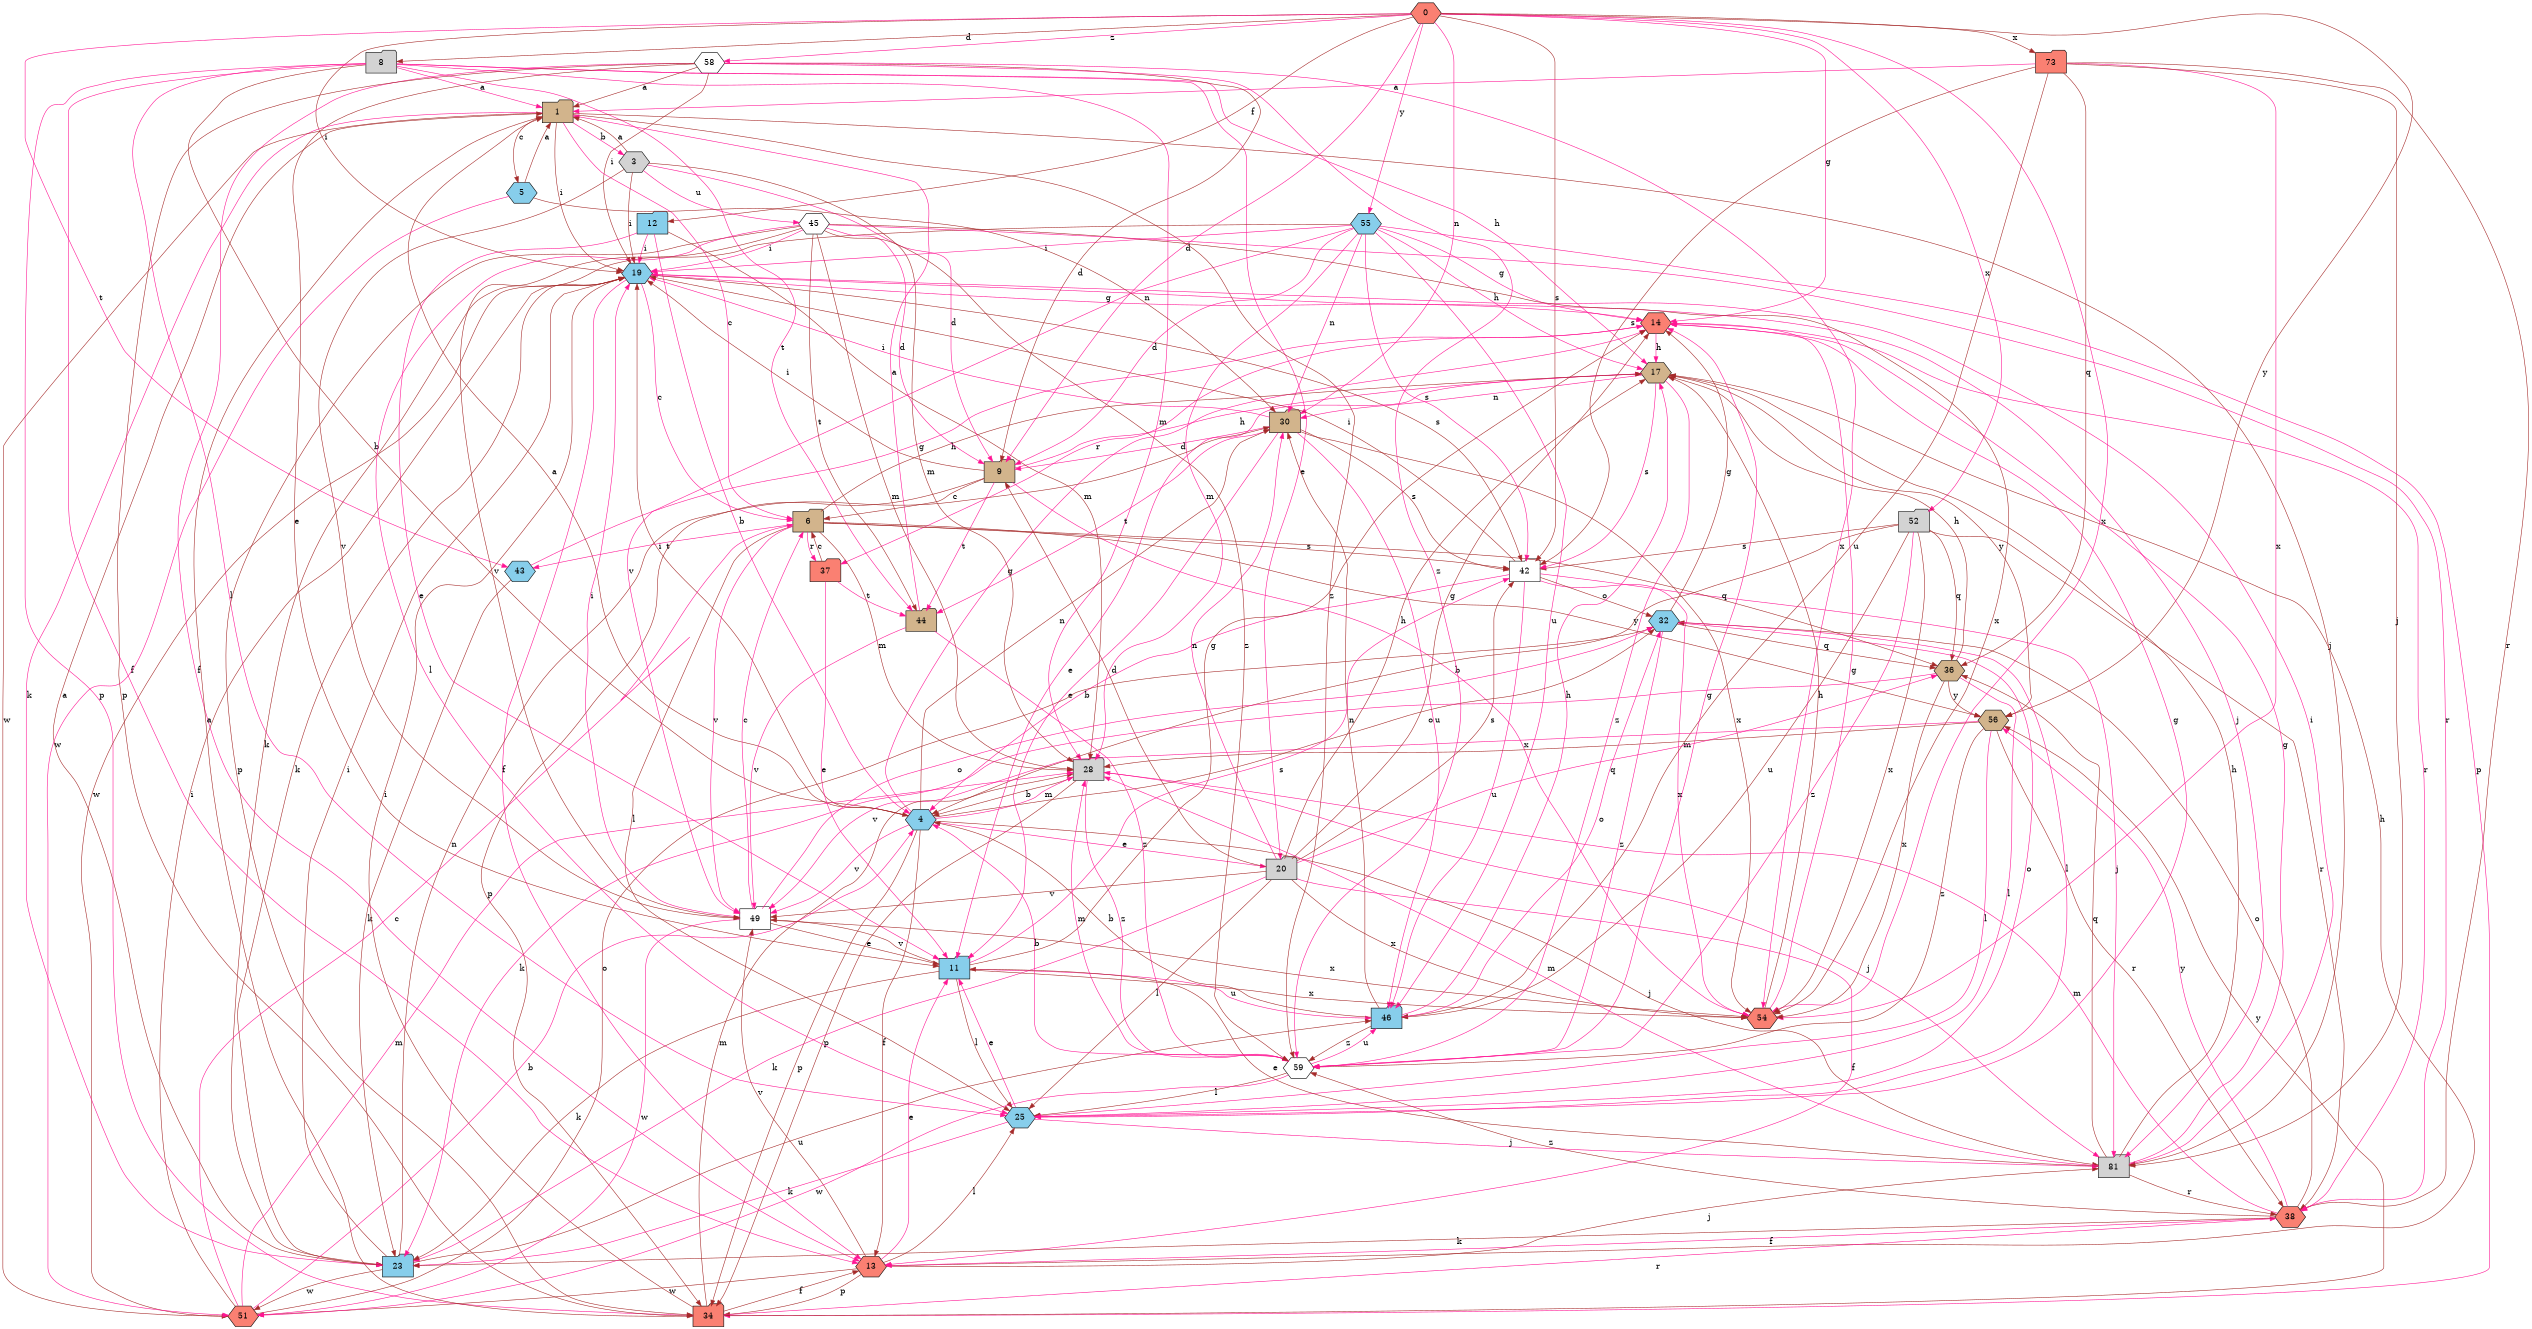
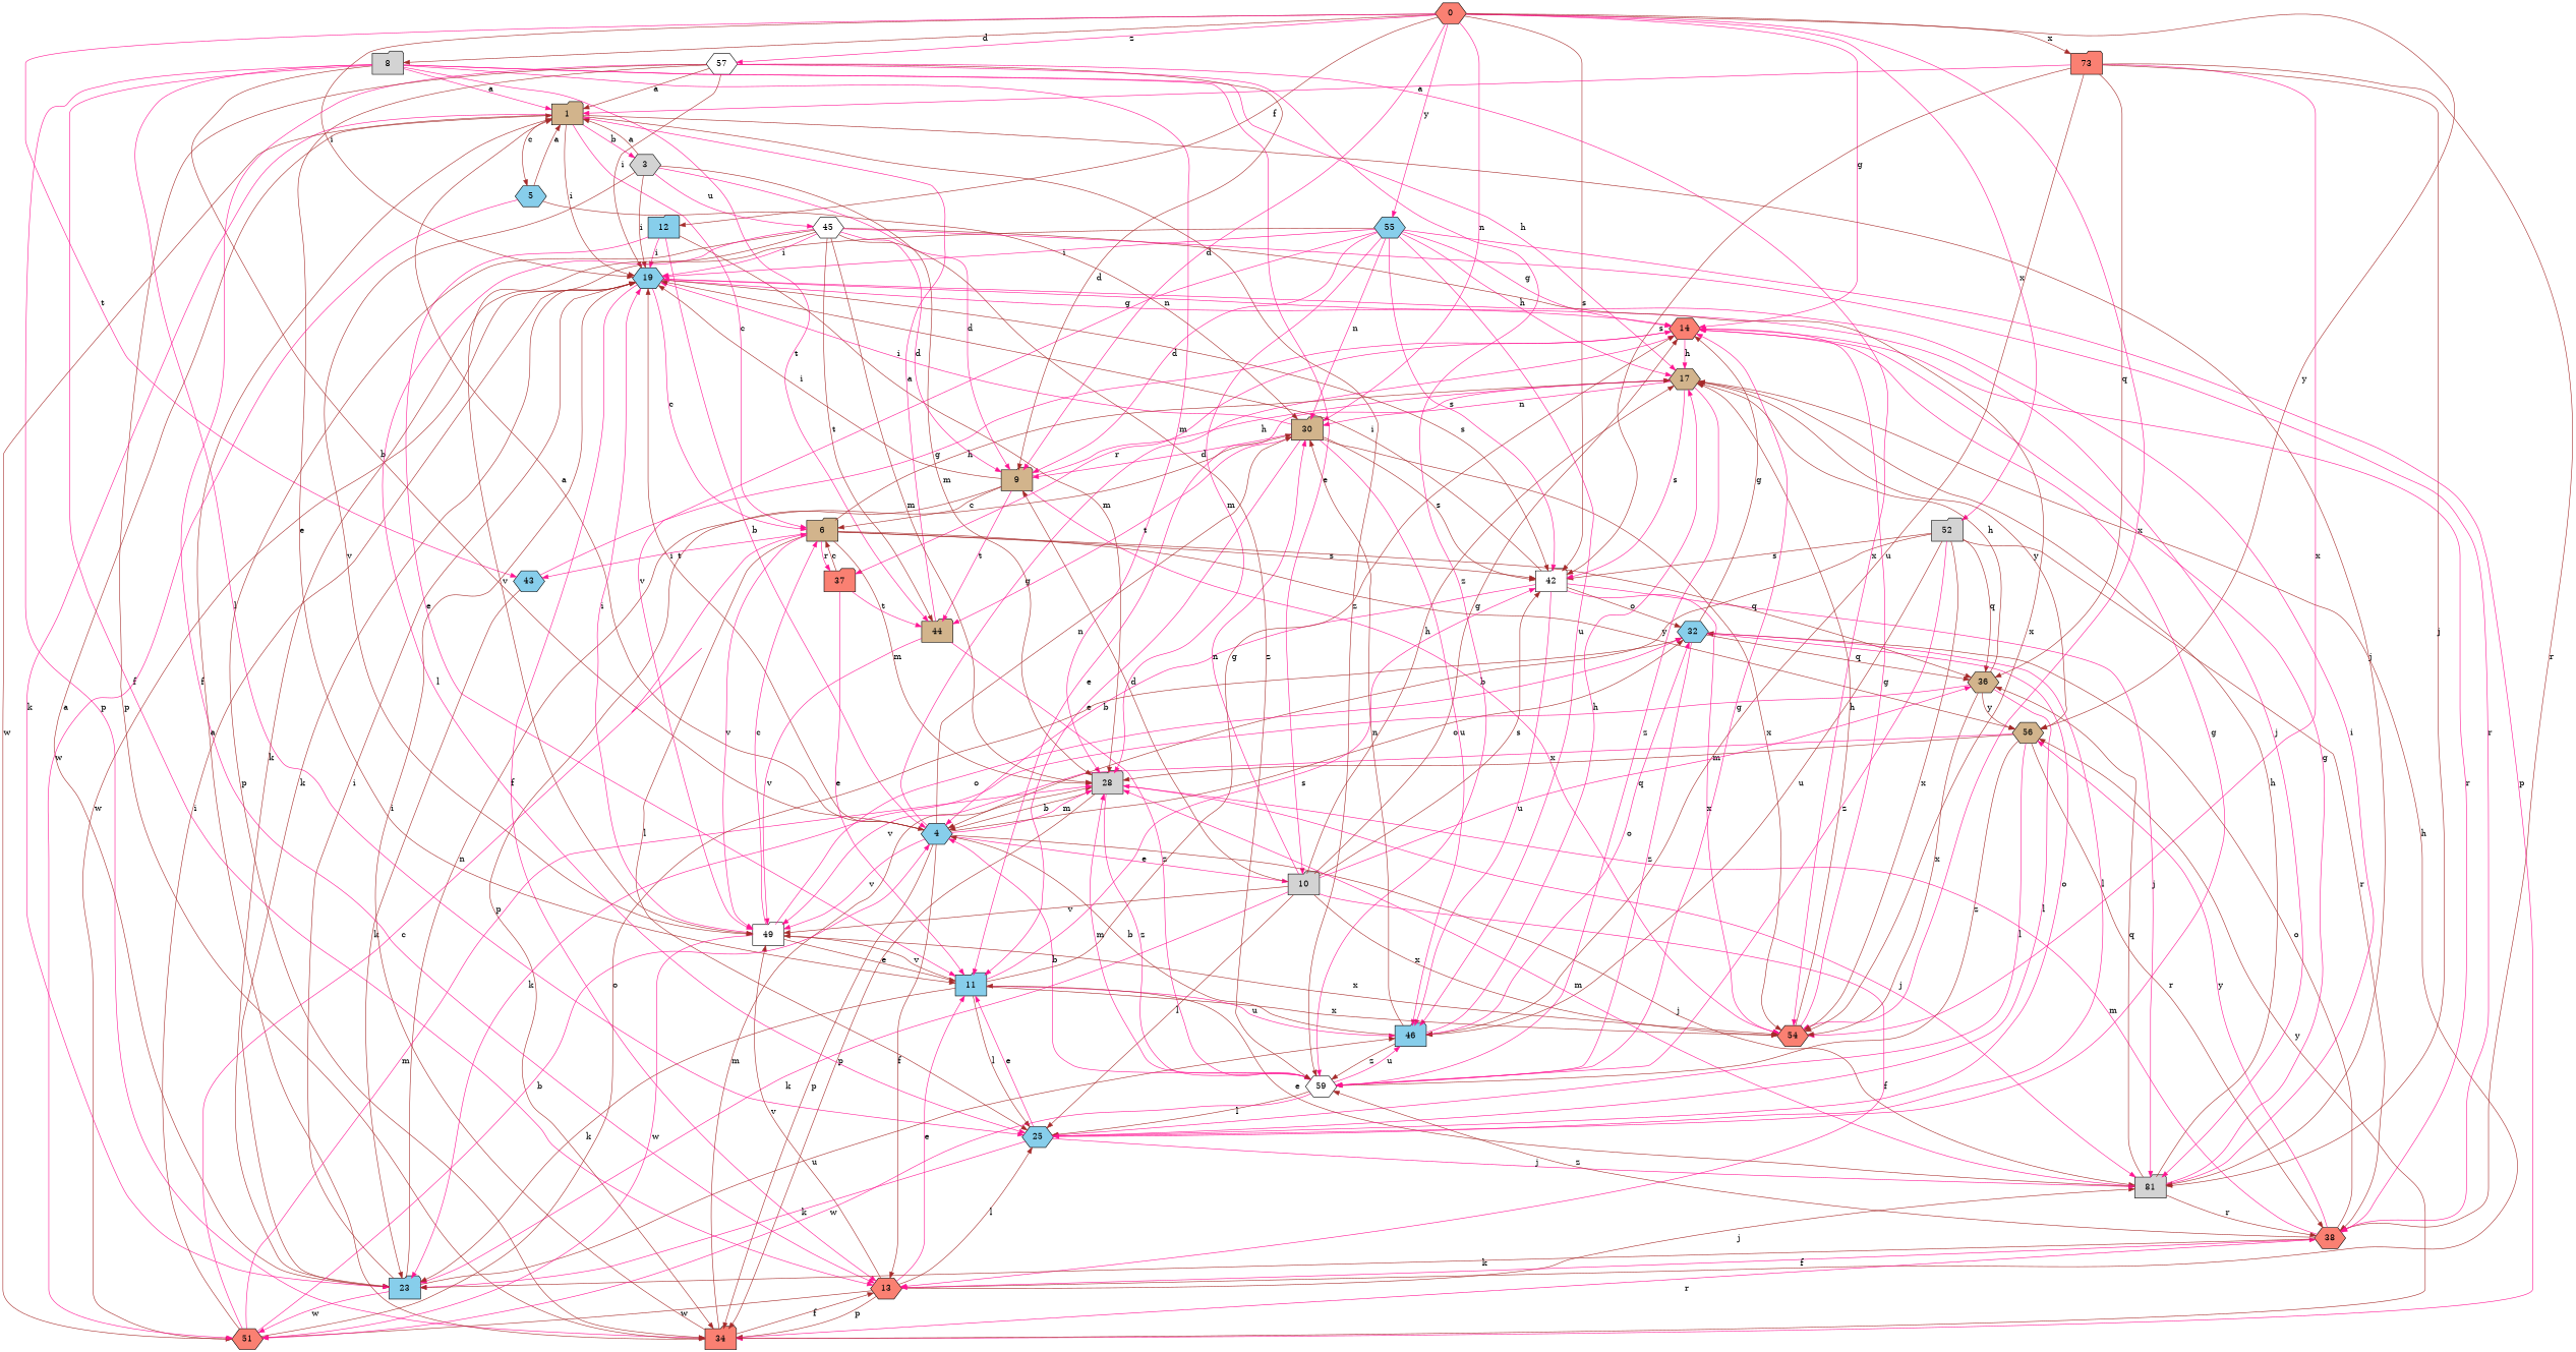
  strict digraph {
    node [fillcolor=skyblue shape=hexagon style=filled]
    edge [color=deeppink]
    0 [fillcolor=salmon]
    8 [fillcolor=lightgrey shape=folder]
    9 [fillcolor=tan shape=folder]
    12 [shape=folder]
    n5 [fillcolor=salmon label=14]
    19
    30 [fillcolor=tan shape=folder]
    42 [fillcolor=white shape=folder]
    43
    52 [fillcolor=lightgrey shape=folder]
    n11 [fillcolor=salmon label=73 shape=folder]
    54 [fillcolor=salmon]
    55
    56 [fillcolor=tan]
-   58 [fillcolor=white]
+   58 [fillcolor=white label=57]
    1 [fillcolor=tan shape=folder]
    28 [fillcolor=lightgrey shape=folder]
    4
-   10 [fillcolor=lightgrey shape=folder label=20]
+   10 [fillcolor=lightgrey shape=folder]
    13 [fillcolor=salmon]
    34 [fillcolor=salmon shape=folder]
    17 [fillcolor=tan]
    25
    44 [fillcolor=tan shape=folder]
    6 [fillcolor=tan shape=folder]
    11 [shape=folder]
    37 [fillcolor=salmon shape=folder]
    38 [fillcolor=salmon]
    n29 [fillcolor=lightgrey label=81 shape=folder]
    23 [shape=folder]
    51 [fillcolor=salmon]
    46 [shape=folder]
    32
    59 [fillcolor=white]
    36 [fillcolor=tan]
    49 [fillcolor=white shape=folder]
    3 [fillcolor=lightgrey]
    5
    45 [fillcolor=white]
    0 -> 8 [color=brown label=d]
    0 -> 9 [label=d]
    0 -> 12 [color=brown label=f]
    0 -> n5 [label=g]
    0 -> 19 [color=brown label=i]
    0 -> 30 [label=n]
    0 -> 42 [color=brown label=s]
    0 -> 43 [label=t]
    0 -> 52 [label=x]
    0 -> n11 [color=brown label=x]
    0 -> 54 [label=x]
    0 -> 55 [label=y]
    0 -> 56 [color=brown label=y]
    0 -> 58 [label=z]
    8 -> 1 [label=a]
    8 -> 28 [label=m]
    8 -> 4 [color=brown label=b]
    8 -> 10 [label=e]
    8 -> 13 [label=f]
    8 -> 34 [label=p]
    8 -> 17 [label=h]
    8 -> 25 [label=l]
    8 -> 44 [label=t]
    9 -> 19 [color=brown label=i]
    9 -> 54 [label=x]
    9 -> 34 [color=brown label=p]
    9 -> 17 [label=h]
    9 -> 44 [label=t]
    9 -> 6 [color=brown label=c]
    12 -> 19 [label=i]
    12 -> 28 [color=brown label=m]
    12 -> 4 [label=b]
    12 -> 11 [label=e]
    n5 -> 17 [label=h]
    n5 -> 37 [label=r]
    n5 -> 38 [label=r]
    19 -> n5 [label=g]
    19 -> 42 [color=brown label=s]
    19 -> 13 [label=f]
    19 -> 6 [label=c]
    19 -> n29 [label=j]
    19 -> 23 [color=brown label=k]
    19 -> 51 [color=brown label=w]
    30 -> 9 [label=d]
    30 -> 19 [label=i]
    30 -> 42 [color=brown label=s]
    30 -> 54 [color=brown label=x]
    30 -> 44 [label=t]
    30 -> 11 [label=e]
    30 -> 46 [label=u]
    42 -> 19 [color=brown label=i]
    42 -> 54 [label=x]
    42 -> 4 [label=b]
    42 -> n29 [label=j]
    42 -> 46 [label=u]
    42 -> 32 [color=brown label=o]
    43 -> n5 [label=g]
    43 -> 23 [color=brown label=k]
    52 -> 42 [color=brown label=s]
    52 -> 54 [color=brown label=x]
    52 -> 4 [color=brown label=b]
    52 -> 38 [color=brown label=r]
    52 -> 46 [color=brown label=u]
    52 -> 59 [label=z]
    52 -> 36 [color=brown label=q]
    n11 -> 42 [color=brown label=s]
    n11 -> 54 [label=x]
    n11 -> 1 [label=a]
    n11 -> 38 [color=brown label=r]
    n11 -> n29 [color=brown label=j]
    n11 -> 46 [color=brown label=u]
    n11 -> 36 [color=brown label=q]
    54 -> n5 [label=g]
    54 -> 17 [color=brown label=h]
    55 -> 9 [label=d]
    55 -> n5 [label=g]
    55 -> 19 [label=i]
    55 -> 30 [label=n]
    55 -> 42 [label=s]
    55 -> 28 [label=m]
    55 -> 34 [label=p]
    55 -> 17 [label=h]
    55 -> 23 [color=brown label=k]
    55 -> 46 [label=u]
    55 -> 49 [label=v]
    56 -> 28 [color=brown label=m]
    56 -> 25 [label=l]
    56 -> 38 [color=brown label=r]
    56 -> 59 [color=brown label=z]
    56 -> 49 [label=v]
    58 -> 9 [color=brown label=d]
    58 -> 19 [color=brown label=i]
    58 -> 54 [label=x]
    58 -> 1 [color=brown label=a]
    58 -> 13 [label=f]
    58 -> 34 [color=brown label=p]
    58 -> 11 [color=brown label=e]
    58 -> 59 [label=z]
    1 -> 19 [color=brown label=i]
    1 -> 6 [label=c]
    1 -> n29 [color=brown label=j]
    1 -> 23 [label=k]
    1 -> 51 [color=brown label=w]
    1 -> 59 [color=brown label=z]
    1 -> 3 [label=b]
    1 -> 5 [color=brown label=c]
    28 -> 4 [color=brown label=b]
    28 -> 34 [color=brown label=p]
    28 -> n29 [label=j]
    28 -> 59 [label=z]
    4 -> n5 [label=g]
    4 -> 19 [color=brown label=i]
    4 -> 30 [color=brown label=n]
    4 -> 1 [color=brown label=a]
    4 -> 28 [label=m]
    4 -> 10 [label=e]
    4 -> 13 [color=brown label=f]
    4 -> 34 [color=brown label=p]
    4 -> n29 [color=brown label=j]
    4 -> 32 [color=brown label=o]
    4 -> 49 [label=v]
    10 -> 9 [color=brown label=d]
    10 -> n5 [color=brown label=g]
    10 -> 30 [label=n]
    10 -> 42 [color=brown label=s]
    10 -> 54 [color=brown label=x]
    10 -> 13 [label=f]
    10 -> 17 [color=brown label=h]
    10 -> 25 [color=brown label=l]
    10 -> 23 [label=k]
    10 -> 36 [label=q]
    10 -> 49 [color=brown label=v]
    13 -> 34 [color=brown label=p]
    13 -> 17 [color=brown label=h]
    13 -> 25 [color=brown label=l]
    13 -> 11 [label=e]
    13 -> n29 [color=brown label=j]
    13 -> 51 [color=brown label=w]
    13 -> 49 [color=brown label=v]
    34 -> 19 [color=brown label=i]
    34 -> 56 [color=brown label=y]
    34 -> 1 [color=brown label=a]
    34 -> 28 [color=brown label=m]
    34 -> 13 [color=brown label=f]
    34 -> 38 [label=r]
    17 -> 30 [label=n]
    17 -> 42 [label=s]
    17 -> 56 [color=brown label=y]
    17 -> 11 [label=e]
    17 -> 59 [label=z]
    25 -> n5 [label=g]
    25 -> 11 [label=e]
    25 -> n29 [label=j]
    25 -> 23 [label=k]
    25 -> 32 [label=o]
    44 -> 1 [label=a]
    44 -> 59 [label=z]
    44 -> 49 [label=v]
    6 -> 42 [color=brown label=s]
    6 -> 43 [label=t]
    6 -> 56 [color=brown label=y]
    6 -> 28 [color=brown label=m]
    6 -> 17 [color=brown label=h]
    6 -> 25 [color=brown label=l]
    6 -> 37 [label=r]
    6 -> 36 [color=brown label=q]
    6 -> 49 [label=v]
    11 -> n5 [color=brown label=g]
    11 -> 42 [label=s]
    11 -> 54 [color=brown label=x]
    11 -> 25 [color=brown label=l]
    11 -> 23 [color=brown label=k]
    11 -> 46 [label=u]
    11 -> 49 [color=brown label=v]
    37 -> 44 [label=t]
    37 -> 6 [color=brown label=c]
    37 -> 11 [label=e]
    38 -> 56 [label=y]
    38 -> 28 [label=m]
    38 -> 13 [label=f]
    38 -> 23 [color=brown label=k]
    38 -> 32 [color=brown label=o]
    38 -> 59 [color=brown label=z]
    n29 -> n5 [label=g]
    n29 -> 19 [label=i]
    n29 -> 28 [label=m]
    n29 -> 17 [color=brown label=h]
    n29 -> 11 [color=brown label=e]
    n29 -> 38 [color=brown label=r]
    n29 -> 36 [color=brown label=q]
    23 -> 19 [color=brown label=i]
    23 -> 30 [color=brown label=n]
    23 -> 1 [color=brown label=a]
-   23 -> 51 [color=brown label=w]
+   23 -> 51 [label=w]
    23 -> 46 [color=brown label=u]
    51 -> 19 [color=brown label=i]
    51 -> 28 [label=m]
    51 -> 4 [label=b]
    51 -> 6 [label=c]
    51 -> 32 [color=brown label=o]
    46 -> 30 [color=brown label=n]
    46 -> 4 [color=brown label=b]
    46 -> 17 [label=h]
    46 -> 32 [label=o]
    46 -> 59 [color=brown label=z]
    32 -> n5 [color=brown label=g]
    32 -> 25 [label=l]
    32 -> 59 [label=z]
    32 -> 36 [color=brown label=q]
    59 -> n5 [label=g]
    59 -> 28 [label=m]
    59 -> 4 [label=b]
    59 -> 25 [color=brown label=l]
    59 -> 51 [label=w]
    59 -> 46 [label=u]
    36 -> 54 [color=brown label=x]
    36 -> 56 [color=brown label=y]
    36 -> 17 [color=brown label=h]
    36 -> 25 [label=l]
    36 -> 23 [label=k]
    49 -> 19 [label=i]
    49 -> 54 [color=brown label=x]
    49 -> 6 [label=c]
    49 -> 11 [color=brown label=e]
    49 -> 51 [label=w]
    49 -> 32 [label=o]
    3 -> 9 [label=d]
    3 -> 19 [color=brown label=i]
    3 -> 1 [color=brown label=a]
    3 -> 28 [color=brown label=m]
    3 -> 49 [color=brown label=v]
    3 -> 45 [label=u]
    5 -> 30 [color=brown label=n]
    5 -> 1 [color=brown label=a]
    5 -> 51 [label=w]
    45 -> 9 [label=d]
    45 -> 19 [label=i]
    45 -> 54 [color=brown label=x]
    45 -> 28 [color=brown label=m]
    45 -> 34 [color=brown label=p]
    45 -> 25 [label=l]
    45 -> 44 [color=brown label=t]
    45 -> 38 [label=r]
    45 -> 59 [color=brown label=z]
    45 -> 49 [color=brown label=v]
  }
